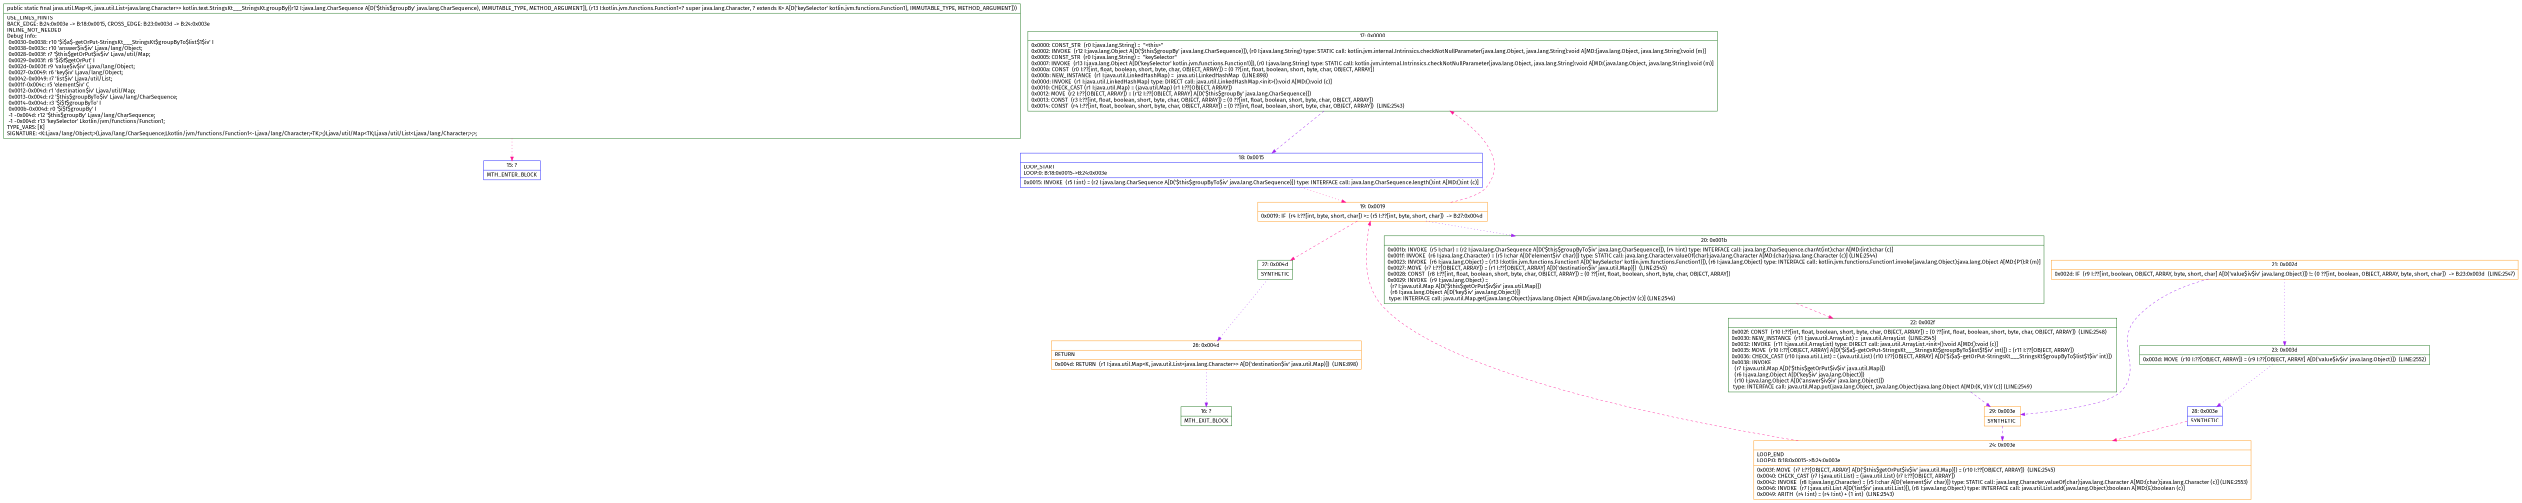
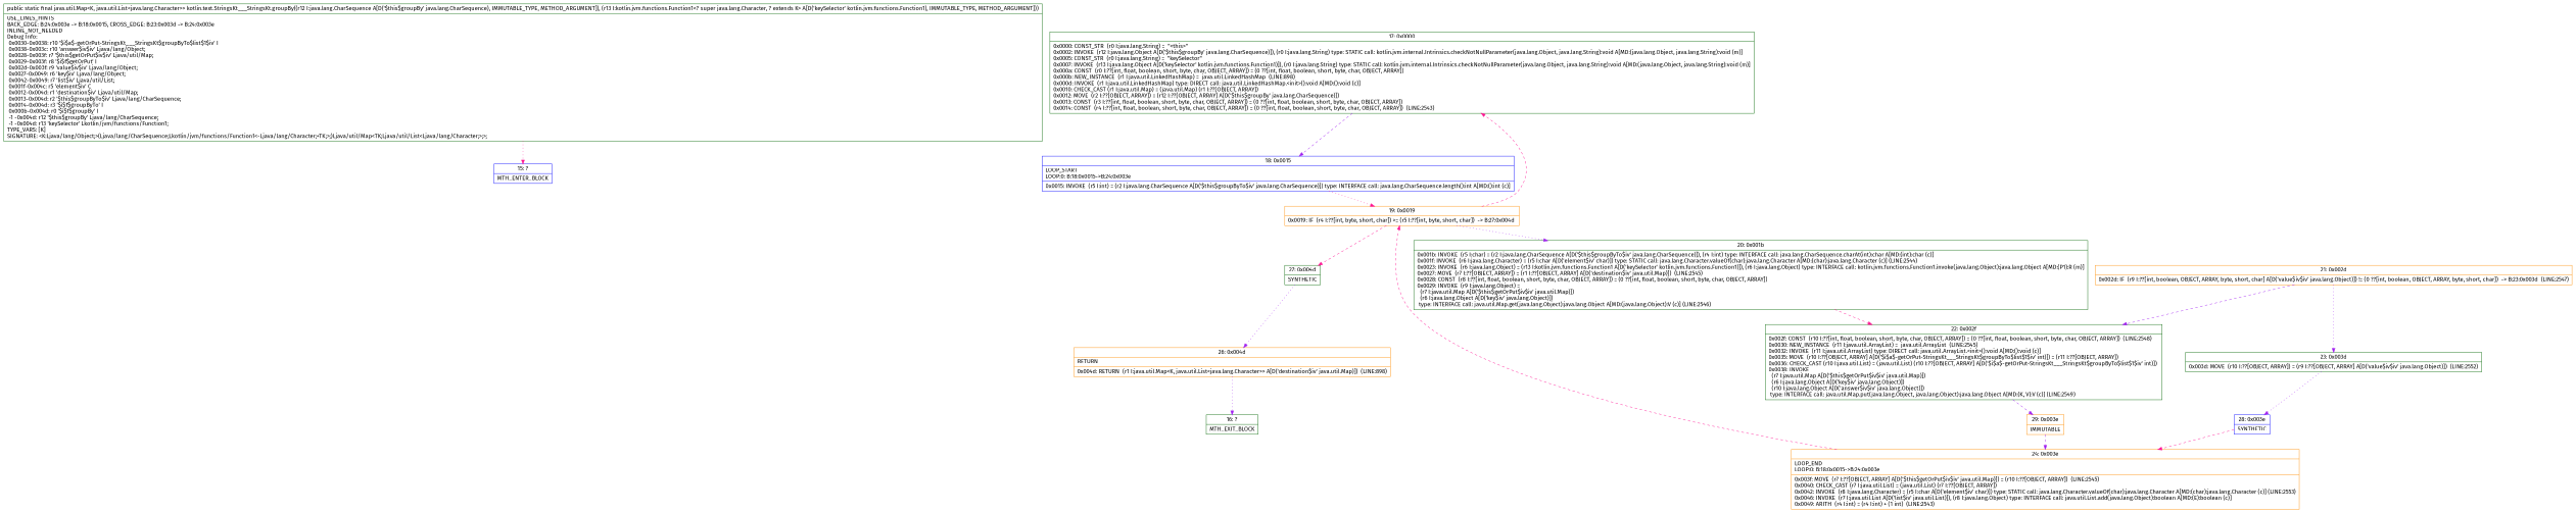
  digraph {
    fontname="Fira Sans"
    node [color=darkgreen fontname="Fira Sans" shape=record]
    edge [color=purple fontname="Fira Sans" style=dashed]
    n1 [color=blue label="{15\:\ ?|MTH_ENTER_BLOCK\l}"]
    n2 [label="{17\:\ 0x0000|0x0000: CONST_STR  (r0 I:java.lang.String) =  \"\<this\>\" \l0x0002: INVOKE  (r12 I:java.lang.Object A[D('$this$groupBy' java.lang.CharSequence)]), (r0 I:java.lang.String) type: STATIC call: kotlin.jvm.internal.Intrinsics.checkNotNullParameter(java.lang.Object, java.lang.String):void A[MD:(java.lang.Object, java.lang.String):void (m)]\l0x0005: CONST_STR  (r0 I:java.lang.String) =  \"keySelector\" \l0x0007: INVOKE  (r13 I:java.lang.Object A[D('keySelector' kotlin.jvm.functions.Function1)]), (r0 I:java.lang.String) type: STATIC call: kotlin.jvm.internal.Intrinsics.checkNotNullParameter(java.lang.Object, java.lang.String):void A[MD:(java.lang.Object, java.lang.String):void (m)]\l0x000a: CONST  (r0 I:??[int, float, boolean, short, byte, char, OBJECT, ARRAY]) = (0 ??[int, float, boolean, short, byte, char, OBJECT, ARRAY]) \l0x000b: NEW_INSTANCE  (r1 I:java.util.LinkedHashMap) =  java.util.LinkedHashMap  (LINE:898)\l0x000d: INVOKE  (r1 I:java.util.LinkedHashMap) type: DIRECT call: java.util.LinkedHashMap.\<init\>():void A[MD:():void (c)]\l0x0010: CHECK_CAST (r1 I:java.util.Map) = (java.util.Map) (r1 I:??[OBJECT, ARRAY]) \l0x0012: MOVE  (r2 I:??[OBJECT, ARRAY]) = (r12 I:??[OBJECT, ARRAY] A[D('$this$groupBy' java.lang.CharSequence)]) \l0x0013: CONST  (r3 I:??[int, float, boolean, short, byte, char, OBJECT, ARRAY]) = (0 ??[int, float, boolean, short, byte, char, OBJECT, ARRAY]) \l0x0014: CONST  (r4 I:??[int, float, boolean, short, byte, char, OBJECT, ARRAY]) = (0 ??[int, float, boolean, short, byte, char, OBJECT, ARRAY])  (LINE:2543)\l}"]
    n3 [color=blue label="{18\:\ 0x0015|LOOP_START\lLOOP:0: B:18:0x0015\-\>B:24:0x003e\l|0x0015: INVOKE  (r5 I:int) = (r2 I:java.lang.CharSequence A[D('$this$groupByTo$iv' java.lang.CharSequence)]) type: INTERFACE call: java.lang.CharSequence.length():int A[MD:():int (c)]\l}"]
    n4 [color=darkorange label="{19\:\ 0x0019|0x0019: IF  (r4 I:??[int, byte, short, char]) \>= (r5 I:??[int, byte, short, char])  \-\> B:27:0x004d \l}"]
    n5 [label="{20\:\ 0x001b|0x001b: INVOKE  (r5 I:char) = (r2 I:java.lang.CharSequence A[D('$this$groupByTo$iv' java.lang.CharSequence)]), (r4 I:int) type: INTERFACE call: java.lang.CharSequence.charAt(int):char A[MD:(int):char (c)]\l0x001f: INVOKE  (r6 I:java.lang.Character) = (r5 I:char A[D('element$iv' char)]) type: STATIC call: java.lang.Character.valueOf(char):java.lang.Character A[MD:(char):java.lang.Character (c)] (LINE:2544)\l0x0023: INVOKE  (r6 I:java.lang.Object) = (r13 I:kotlin.jvm.functions.Function1 A[D('keySelector' kotlin.jvm.functions.Function1)]), (r6 I:java.lang.Object) type: INTERFACE call: kotlin.jvm.functions.Function1.invoke(java.lang.Object):java.lang.Object A[MD:(P1):R (m)]\l0x0027: MOVE  (r7 I:??[OBJECT, ARRAY]) = (r1 I:??[OBJECT, ARRAY] A[D('destination$iv' java.util.Map)])  (LINE:2545)\l0x0028: CONST  (r8 I:??[int, float, boolean, short, byte, char, OBJECT, ARRAY]) = (0 ??[int, float, boolean, short, byte, char, OBJECT, ARRAY]) \l0x0029: INVOKE  (r9 I:java.lang.Object) = \l  (r7 I:java.util.Map A[D('$this$getOrPut$iv$iv' java.util.Map)])\l  (r6 I:java.lang.Object A[D('key$iv' java.lang.Object)])\l type: INTERFACE call: java.util.Map.get(java.lang.Object):java.lang.Object A[MD:(java.lang.Object):V (c)] (LINE:2546)\l}"]
    n6 [label="{27\:\ 0x004d|SYNTHETIC\l}"]
    n7 [label="{22\:\ 0x002f|0x002f: CONST  (r10 I:??[int, float, boolean, short, byte, char, OBJECT, ARRAY]) = (0 ??[int, float, boolean, short, byte, char, OBJECT, ARRAY])  (LINE:2548)\l0x0030: NEW_INSTANCE  (r11 I:java.util.ArrayList) =  java.util.ArrayList  (LINE:2545)\l0x0032: INVOKE  (r11 I:java.util.ArrayList) type: DIRECT call: java.util.ArrayList.\<init\>():void A[MD:():void (c)]\l0x0035: MOVE  (r10 I:??[OBJECT, ARRAY] A[D('$i$a$\-getOrPut\-StringsKt___StringsKt$groupByTo$list$1$iv' int)]) = (r11 I:??[OBJECT, ARRAY]) \l0x0036: CHECK_CAST (r10 I:java.util.List) = (java.util.List) (r10 I:??[OBJECT, ARRAY] A[D('$i$a$\-getOrPut\-StringsKt___StringsKt$groupByTo$list$1$iv' int)]) \l0x0038: INVOKE  \l  (r7 I:java.util.Map A[D('$this$getOrPut$iv$iv' java.util.Map)])\l  (r6 I:java.lang.Object A[D('key$iv' java.lang.Object)])\l  (r10 I:java.lang.Object A[D('answer$iv$iv' java.lang.Object)])\l type: INTERFACE call: java.util.Map.put(java.lang.Object, java.lang.Object):java.lang.Object A[MD:(K, V):V (c)] (LINE:2549)\l}"]
    n8 [color=darkorange label="{26\:\ 0x004d|RETURN\l|0x004d: RETURN  (r1 I:java.util.Map\<K, java.util.List\<java.lang.Character\>\> A[D('destination$iv' java.util.Map)])  (LINE:898)\l}"]
    n9 [color=darkorange label="{21\:\ 0x002d|0x002d: IF  (r9 I:??[int, boolean, OBJECT, ARRAY, byte, short, char] A[D('value$iv$iv' java.lang.Object)]) != (0 ??[int, boolean, OBJECT, ARRAY, byte, short, char])  \-\> B:23:0x003d  (LINE:2547)\l}"]
    n10 [label="{23\:\ 0x003d|0x003d: MOVE  (r10 I:??[OBJECT, ARRAY]) = (r9 I:??[OBJECT, ARRAY] A[D('value$iv$iv' java.lang.Object)])  (LINE:2552)\l}"]
-   n11 [color=darkorange label="{29\:\ 0x003e|SYNTHETIC\l}"]
+   n11 [color=darkorange label="{29\:\ 0x003e|IMMUTABLE\l}"]
    n12 [color=blue label="{28\:\ 0x003e|SYNTHETIC\l}"]
    n13 [color=darkorange label="{24\:\ 0x003e|LOOP_END\lLOOP:0: B:18:0x0015\-\>B:24:0x003e\l|0x003f: MOVE  (r7 I:??[OBJECT, ARRAY] A[D('$this$getOrPut$iv$iv' java.util.Map)]) = (r10 I:??[OBJECT, ARRAY])  (LINE:2545)\l0x0040: CHECK_CAST (r7 I:java.util.List) = (java.util.List) (r7 I:??[OBJECT, ARRAY]) \l0x0042: INVOKE  (r8 I:java.lang.Character) = (r5 I:char A[D('element$iv' char)]) type: STATIC call: java.lang.Character.valueOf(char):java.lang.Character A[MD:(char):java.lang.Character (c)] (LINE:2553)\l0x0046: INVOKE  (r7 I:java.util.List A[D('list$iv' java.util.List)]), (r8 I:java.lang.Object) type: INTERFACE call: java.util.List.add(java.lang.Object):boolean A[MD:(E):boolean (c)]\l0x0049: ARITH  (r4 I:int) = (r4 I:int) + (1 int)  (LINE:2543)\l}"]
    n14 [label="{16\:\ ?|MTH_EXIT_BLOCK\l}"]
    n15 [label="{public static final java.util.Map\<K, java.util.List\<java.lang.Character\>\> kotlin.text.StringsKt___StringsKt.groupBy((r12 I:java.lang.CharSequence A[D('$this$groupBy' java.lang.CharSequence), IMMUTABLE_TYPE, METHOD_ARGUMENT]), (r13 I:kotlin.jvm.functions.Function1\<? super java.lang.Character, ? extends K\> A[D('keySelector' kotlin.jvm.functions.Function1), IMMUTABLE_TYPE, METHOD_ARGUMENT]))  | USE_LINES_HINTS\lBACK_EDGE: B:24:0x003e \-\> B:18:0x0015, CROSS_EDGE: B:23:0x003d \-\> B:24:0x003e\lINLINE_NOT_NEEDED\lDebug Info:\l  0x0030\-0x0038: r10 '$i$a$\-getOrPut\-StringsKt___StringsKt$groupByTo$list$1$iv' I\l  0x0038\-0x003c: r10 'answer$iv$iv' Ljava\/lang\/Object;\l  0x0028\-0x003f: r7 '$this$getOrPut$iv$iv' Ljava\/util\/Map;\l  0x0029\-0x003f: r8 '$i$f$getOrPut' I\l  0x002d\-0x003f: r9 'value$iv$iv' Ljava\/lang\/Object;\l  0x0027\-0x0049: r6 'key$iv' Ljava\/lang\/Object;\l  0x0042\-0x0049: r7 'list$iv' Ljava\/util\/List;\l  0x001f\-0x004c: r5 'element$iv' C\l  0x0012\-0x004d: r1 'destination$iv' Ljava\/util\/Map;\l  0x0013\-0x004d: r2 '$this$groupByTo$iv' Ljava\/lang\/CharSequence;\l  0x0014\-0x004d: r3 '$i$f$groupByTo' I\l  0x000b\-0x004d: r0 '$i$f$groupBy' I\l  \-1 \-0x004d: r12 '$this$groupBy' Ljava\/lang\/CharSequence;\l  \-1 \-0x004d: r13 'keySelector' Lkotlin\/jvm\/functions\/Function1;\lTYPE_VARS: [K]\lSIGNATURE: \<K:Ljava\/lang\/Object;\>(Ljava\/lang\/CharSequence;Lkotlin\/jvm\/functions\/Function1\<\-Ljava\/lang\/Character;+TK;\>;)Ljava\/util\/Map\<TK;Ljava\/util\/List\<Ljava\/lang\/Character;\>;\>;\l}"]
    n2 -> n3
    n3 -> n4 [color=deeppink style=dotted]
    n4 -> n2 [color=deeppink]
    n4 -> n5 [style=dotted]
    n4 -> n6 [color=deeppink]
    n5 -> n7 [color=deeppink]
    n6 -> n8 [style=dotted]
    n7 -> n11
    n8 -> n14 [style=dotted]
-   n9 -> n11
+   n9 -> n7
    n9 -> n10 [style=dotted]
    n10 -> n12 [style=dotted]
    n11 -> n13
    n12 -> n13 [color=deeppink]
    n13 -> n4 [color=deeppink]
    n15 -> n1 [color=deeppink style=dotted]
  }
